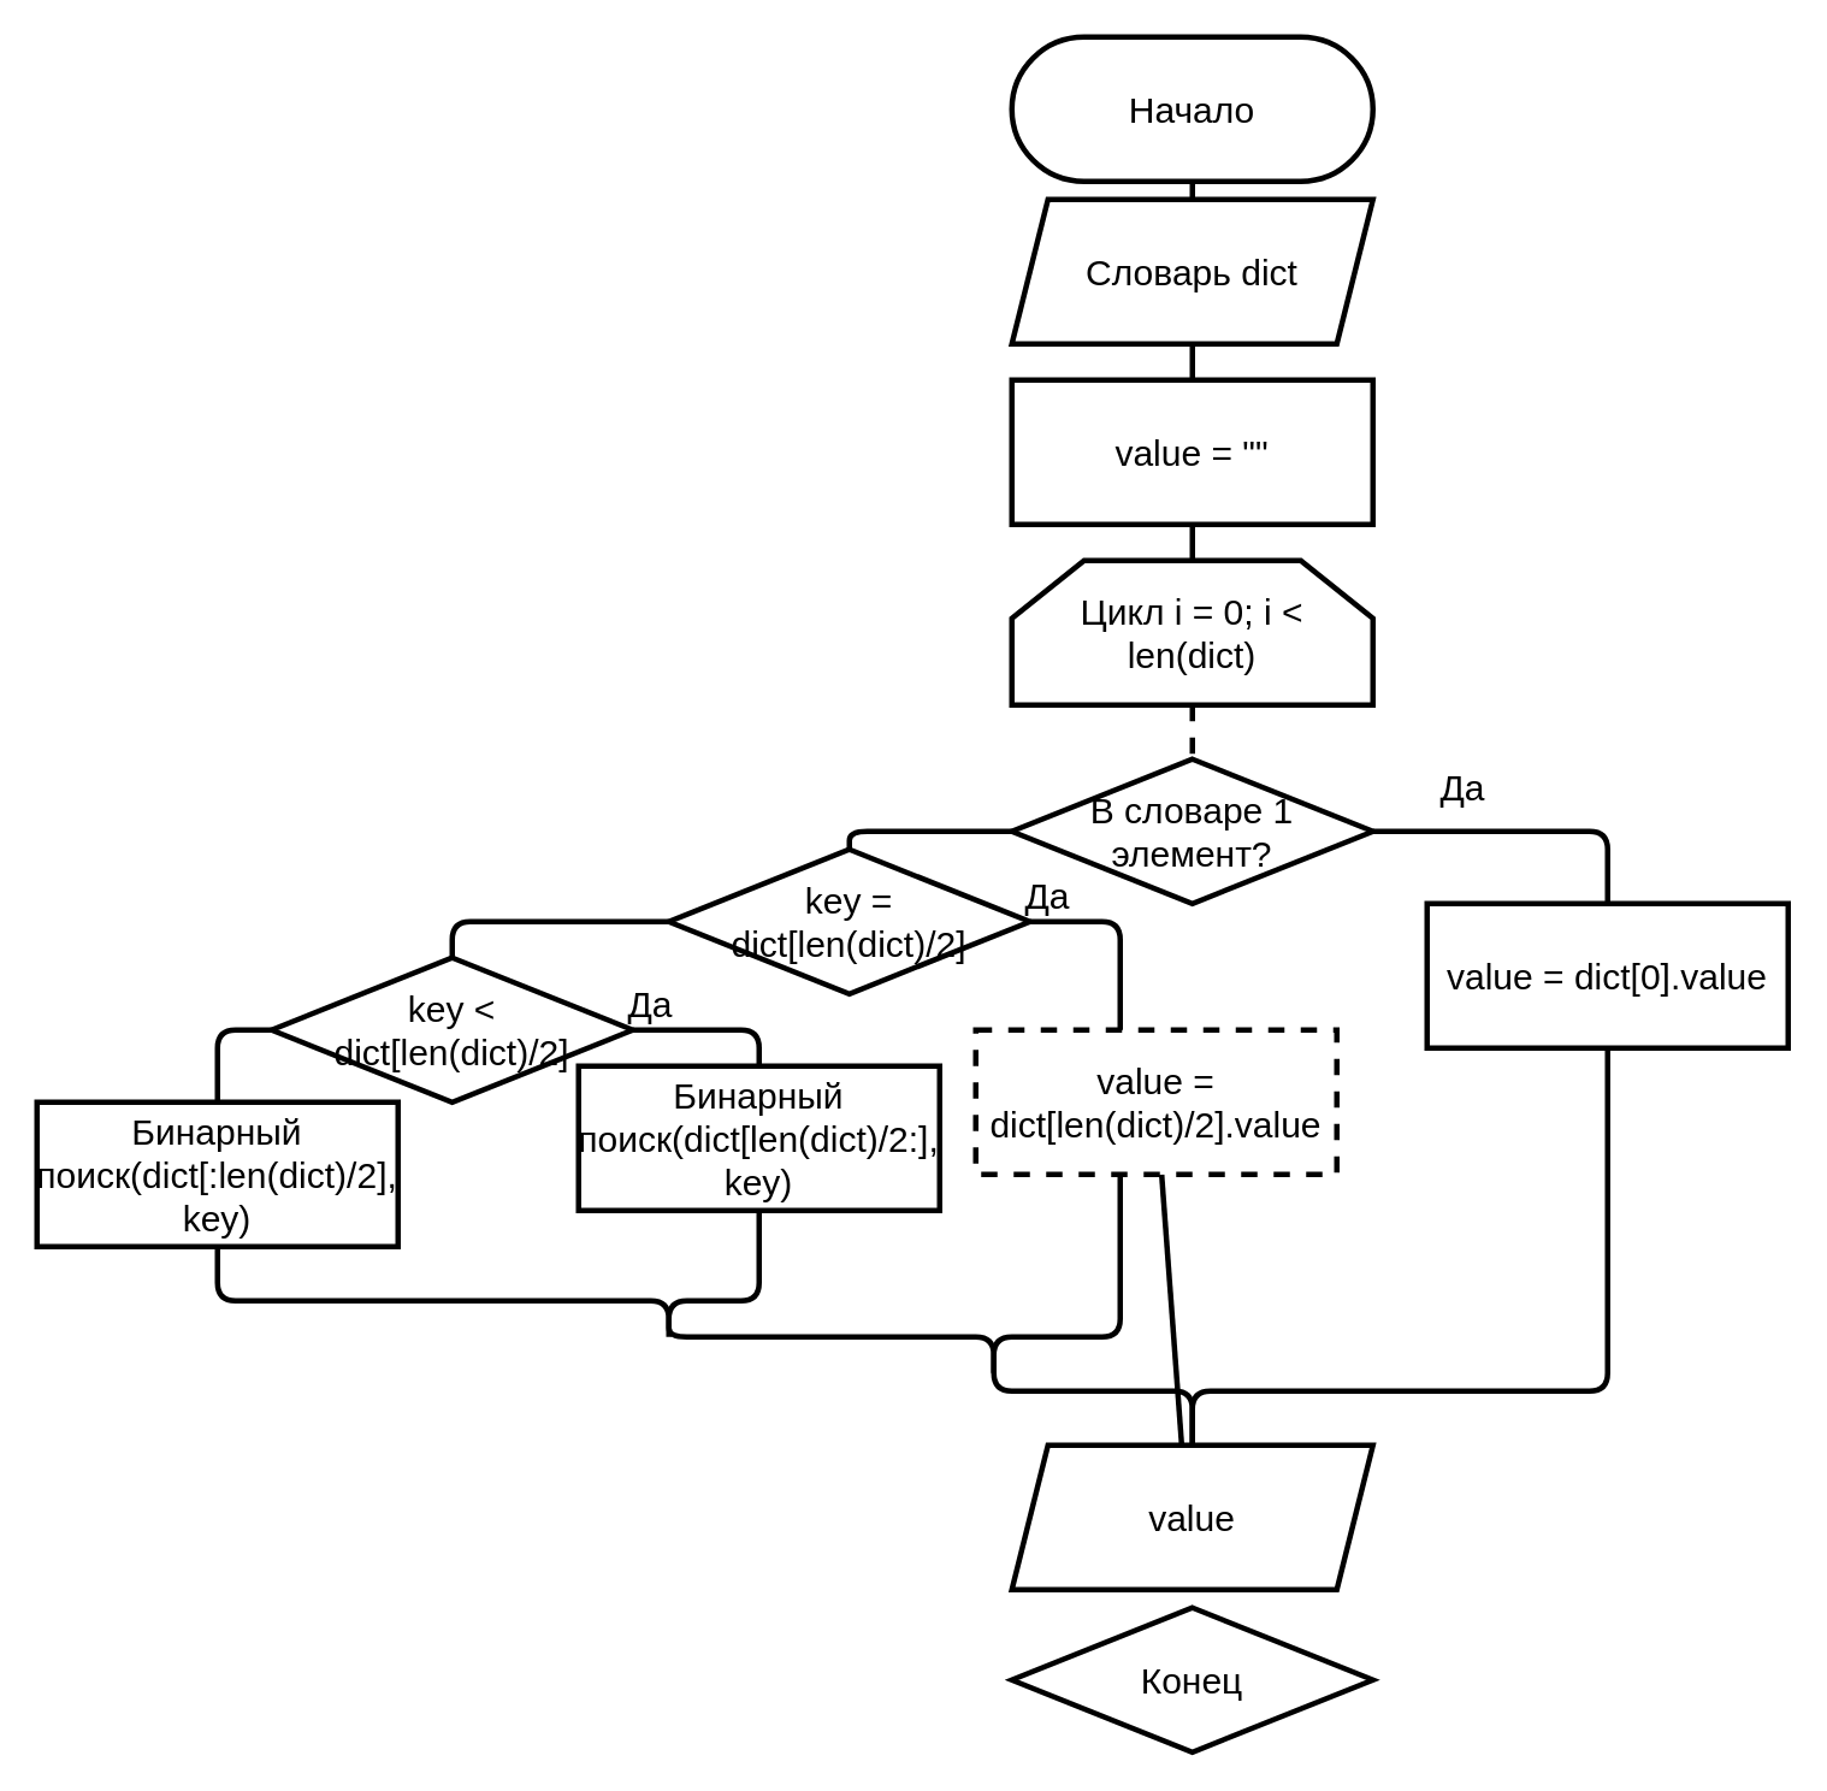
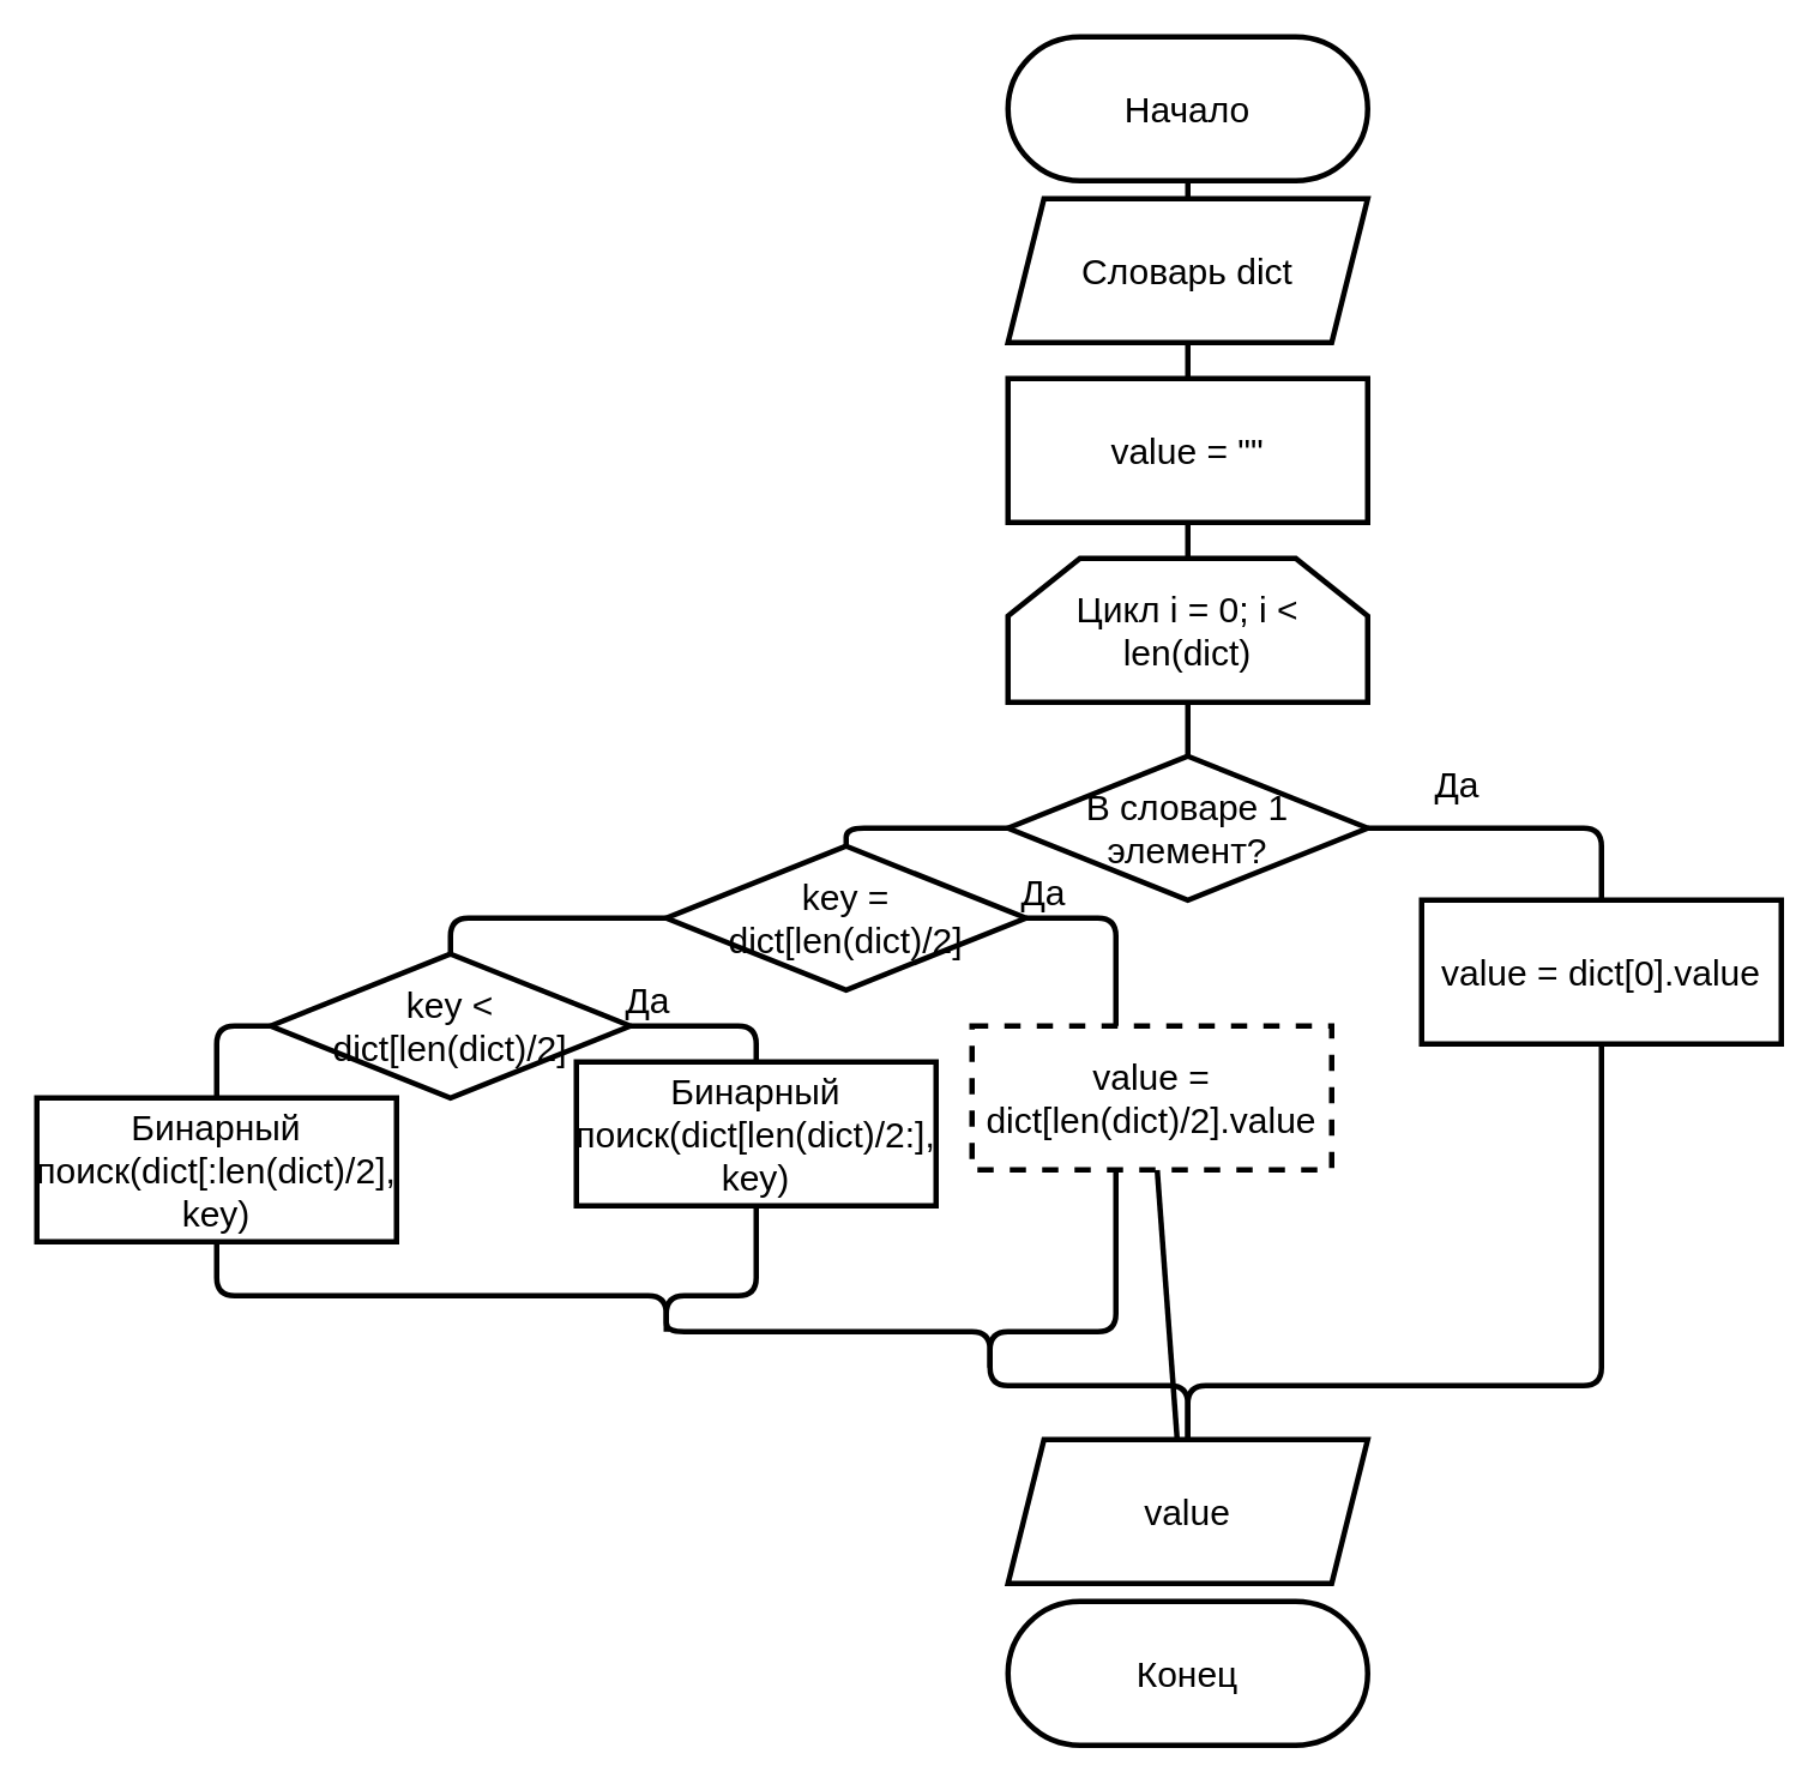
  <mxCell id="0" />
  <mxCell id="1" parent="0" />
  <mxCell id="2" style="edgeStyle=none;html=1;exitX=0.5;exitY=1;exitDx=0;exitDy=0;entryX=0.5;entryY=0;entryDx=0;entryDy=0;strokeWidth=3;endArrow=none;endFill=0;" edge="1" parent="1" source="3" target="5"><mxGeometry relative="1" as="geometry" /></mxCell>
  <mxCell id="3" value="&lt;font style=&quot;font-size: 20px&quot;&gt;Начало&lt;/font&gt;" style="rounded=1;whiteSpace=wrap;html=1;strokeWidth=3;arcSize=50;" vertex="1" parent="1"><mxGeometry x="560" y="20" width="200" height="80" as="geometry" /></mxCell>
  <mxCell id="4" style="edgeStyle=none;html=1;exitX=0.5;exitY=1;exitDx=0;exitDy=0;entryX=0.5;entryY=0;entryDx=0;entryDy=0;endArrow=none;endFill=0;strokeWidth=3;" edge="1" parent="1" source="5" target="7"><mxGeometry relative="1" as="geometry" /></mxCell>
  <mxCell id="5" value="&lt;span style=&quot;font-size: 20px&quot;&gt;Словарь dict&lt;/span&gt;" style="shape=parallelogram;perimeter=parallelogramPerimeter;whiteSpace=wrap;html=1;fixedSize=1;strokeWidth=3;" vertex="1" parent="1"><mxGeometry x="560" y="110" width="200" height="80" as="geometry" /></mxCell>
- <mxCell id="6" style="edgeStyle=none;html=1;exitX=0.5;exitY=1;exitDx=0;exitDy=0;entryX=0.5;entryY=0;entryDx=0;entryDy=0;endArrow=none;endFill=0;strokeWidth=3;dashed=1;" edge="1" parent="1" source="7" target="15"><mxGeometry relative="1" as="geometry"><mxPoint x="660" y="400" as="targetPoint" /></mxGeometry></mxCell>
+ <mxCell id="6" style="edgeStyle=none;html=1;exitX=0.5;exitY=1;exitDx=0;exitDy=0;entryX=0.5;entryY=0;entryDx=0;entryDy=0;endArrow=none;endFill=0;strokeWidth=3;" edge="1" parent="1" source="7" target="15"><mxGeometry relative="1" as="geometry"><mxPoint x="660" y="400" as="targetPoint" /></mxGeometry></mxCell>
  <mxCell id="7" value="&lt;font style=&quot;font-size: 20px&quot;&gt;Цикл i = 0; i &amp;lt; len(dict)&lt;br&gt;&lt;/font&gt;" style="shape=loopLimit;whiteSpace=wrap;html=1;strokeWidth=3;size=40;" vertex="1" parent="1"><mxGeometry x="560" y="310" width="200" height="80" as="geometry" /></mxCell>
- <mxCell id="8" value="&lt;font style=&quot;font-size: 20px&quot;&gt;Конец&lt;/font&gt;" style="rhombus;whiteSpace=wrap;html=1;strokeWidth=3;arcSize=50;" vertex="1" parent="1"><mxGeometry x="560" y="890" width="200" height="80" as="geometry" /></mxCell>
+ <mxCell id="8" value="&lt;font style=&quot;font-size: 20px&quot;&gt;Конец&lt;/font&gt;" style="rounded=1;whiteSpace=wrap;html=1;strokeWidth=3;arcSize=50;" vertex="1" parent="1"><mxGeometry x="560" y="890" width="200" height="80" as="geometry" /></mxCell>
  <mxCell id="9" style="edgeStyle=none;html=1;exitX=0.5;exitY=1;exitDx=0;exitDy=0;endArrow=none;endFill=0;strokeWidth=3;" edge="1" parent="1" source="10" target="28"><mxGeometry relative="1" as="geometry" /></mxCell>
  <mxCell id="10" value="&lt;span style=&quot;font-size: 20px&quot;&gt;value&lt;/span&gt;" style="shape=parallelogram;perimeter=parallelogramPerimeter;whiteSpace=wrap;html=1;fixedSize=1;strokeWidth=3;" vertex="1" parent="1"><mxGeometry x="560" y="800" width="200" height="80" as="geometry" /></mxCell>
  <mxCell id="11" style="edgeStyle=none;html=1;exitX=0.5;exitY=1;exitDx=0;exitDy=0;entryX=0.5;entryY=0;entryDx=0;entryDy=0;endArrow=none;endFill=0;strokeWidth=3;" edge="1" parent="1" source="12" target="10"><mxGeometry relative="1" as="geometry"><mxPoint x="660" y="700" as="targetPoint" /><Array as="points"><mxPoint x="890" y="770" /><mxPoint x="660" y="770" /></Array></mxGeometry></mxCell>
  <mxCell id="12" value="&lt;span style=&quot;font-size: 20px&quot;&gt;value = dict[0].value&lt;br&gt;&lt;/span&gt;" style="rounded=0;whiteSpace=wrap;html=1;strokeWidth=3;" vertex="1" parent="1"><mxGeometry x="790" y="500" width="200" height="80" as="geometry" /></mxCell>
  <mxCell id="13" style="edgeStyle=none;html=1;exitX=1;exitY=0.5;exitDx=0;exitDy=0;entryX=0.5;entryY=0;entryDx=0;entryDy=0;strokeWidth=3;endArrow=none;endFill=0;" edge="1" parent="1" source="15" target="12"><mxGeometry relative="1" as="geometry"><Array as="points"><mxPoint x="890" y="460" /></Array></mxGeometry></mxCell>
  <mxCell id="14" style="edgeStyle=none;html=1;exitX=0;exitY=0.5;exitDx=0;exitDy=0;entryX=0.5;entryY=0;entryDx=0;entryDy=0;fontSize=20;endArrow=none;endFill=0;strokeWidth=3;" edge="1" parent="1" source="15" target="20"><mxGeometry relative="1" as="geometry"><Array as="points"><mxPoint x="470" y="460" /></Array></mxGeometry></mxCell>
  <mxCell id="15" value="&lt;font style=&quot;font-size: 20px&quot;&gt;В словаре 1 элемент?&lt;/font&gt;" style="rhombus;whiteSpace=wrap;html=1;strokeWidth=3;" vertex="1" parent="1"><mxGeometry x="560" y="420" width="200" height="80" as="geometry" /></mxCell>
  <mxCell id="16" value="&lt;span style=&quot;font-size: 20px&quot;&gt;value = &quot;&quot;&lt;br&gt;&lt;/span&gt;" style="rounded=0;whiteSpace=wrap;html=1;strokeWidth=3;" vertex="1" parent="1"><mxGeometry x="560" y="210" width="200" height="80" as="geometry" /></mxCell>
  <mxCell id="17" value="&lt;span style=&quot;font-size: 20px&quot;&gt;Да&lt;/span&gt;" style="text;html=1;strokeColor=none;fillColor=none;align=center;verticalAlign=middle;whiteSpace=wrap;rounded=0;" vertex="1" parent="1"><mxGeometry x="780" y="420" width="60" height="30" as="geometry" /></mxCell>
  <mxCell id="18" style="edgeStyle=none;html=1;exitX=0;exitY=0.5;exitDx=0;exitDy=0;entryX=0.5;entryY=0;entryDx=0;entryDy=0;fontSize=20;endArrow=none;endFill=0;strokeWidth=3;" edge="1" parent="1" source="20" target="23"><mxGeometry relative="1" as="geometry"><mxPoint x="270" y="510" as="sourcePoint" /><Array as="points"><mxPoint x="250" y="510" /></Array></mxGeometry></mxCell>
  <mxCell id="19" style="edgeStyle=none;html=1;exitX=1;exitY=0.5;exitDx=0;exitDy=0;fontSize=20;endArrow=none;endFill=0;strokeWidth=3;entryX=0.5;entryY=0;entryDx=0;entryDy=0;" edge="1" parent="1" source="20" target="10"><mxGeometry relative="1" as="geometry"><mxPoint x="630" y="720" as="targetPoint" /><Array as="points"><mxPoint x="620" y="510" /><mxPoint x="620" y="740" /><mxPoint x="550" y="740" /><mxPoint x="550" y="770" /><mxPoint x="660" y="770" /></Array></mxGeometry></mxCell>
  <mxCell id="20" value="&lt;span style=&quot;font-size: 20px&quot;&gt;key = &lt;br&gt;dict[len(dict)/2]&lt;/span&gt;" style="rhombus;whiteSpace=wrap;html=1;strokeWidth=3;" vertex="1" parent="1"><mxGeometry x="370" y="470" width="200" height="80" as="geometry" /></mxCell>
  <mxCell id="21" style="edgeStyle=none;html=1;exitX=0;exitY=0.5;exitDx=0;exitDy=0;entryX=0.5;entryY=0;entryDx=0;entryDy=0;fontSize=20;endArrow=none;endFill=0;strokeWidth=3;" edge="1" parent="1" source="23" target="25"><mxGeometry relative="1" as="geometry"><Array as="points"><mxPoint x="120" y="570" /></Array></mxGeometry></mxCell>
  <mxCell id="22" style="edgeStyle=none;html=1;exitX=1;exitY=0.5;exitDx=0;exitDy=0;entryX=0.5;entryY=0;entryDx=0;entryDy=0;fontSize=20;endArrow=none;endFill=0;strokeWidth=3;" edge="1" parent="1" source="23" target="27"><mxGeometry relative="1" as="geometry"><Array as="points"><mxPoint x="420" y="570" /></Array></mxGeometry></mxCell>
  <mxCell id="23" value="&lt;span style=&quot;font-size: 20px&quot;&gt;key &amp;lt;&lt;br&gt;dict[len(dict)/2]&lt;/span&gt;" style="rhombus;whiteSpace=wrap;html=1;strokeWidth=3;" vertex="1" parent="1"><mxGeometry x="150" y="530" width="200" height="80" as="geometry" /></mxCell>
  <mxCell id="24" style="edgeStyle=none;html=1;exitX=0.5;exitY=1;exitDx=0;exitDy=0;fontSize=20;endArrow=none;endFill=0;strokeWidth=3;" edge="1" parent="1" source="25"><mxGeometry relative="1" as="geometry"><mxPoint x="370" y="740" as="targetPoint" /><Array as="points"><mxPoint x="120" y="720" /><mxPoint x="370" y="720" /></Array></mxGeometry></mxCell>
  <mxCell id="25" value="&lt;span style=&quot;font-size: 20px&quot;&gt;Бинарный поиск(dict[:&lt;/span&gt;&lt;span style=&quot;font-size: 20px&quot;&gt;len(dict)/2], key&lt;/span&gt;&lt;span style=&quot;font-size: 20px&quot;&gt;)&lt;br&gt;&lt;/span&gt;" style="rounded=0;whiteSpace=wrap;html=1;strokeWidth=3;" vertex="1" parent="1"><mxGeometry x="20" y="610" width="200" height="80" as="geometry" /></mxCell>
  <mxCell id="26" style="edgeStyle=none;html=1;exitX=0.5;exitY=1;exitDx=0;exitDy=0;fontSize=20;endArrow=none;endFill=0;strokeWidth=3;" edge="1" parent="1" source="27"><mxGeometry relative="1" as="geometry"><mxPoint x="550" y="760" as="targetPoint" /><Array as="points"><mxPoint x="420" y="720" /><mxPoint x="370" y="720" /><mxPoint x="370" y="740" /><mxPoint x="550" y="740" /></Array></mxGeometry></mxCell>
  <mxCell id="27" value="&lt;span style=&quot;font-size: 20px&quot;&gt;Бинарный поиск(dict[&lt;/span&gt;&lt;span style=&quot;font-size: 20px&quot;&gt;len(dict)/2:], key&lt;/span&gt;&lt;span style=&quot;font-size: 20px&quot;&gt;)&lt;br&gt;&lt;/span&gt;" style="rounded=0;whiteSpace=wrap;html=1;strokeWidth=3;" vertex="1" parent="1"><mxGeometry x="320" y="590" width="200" height="80" as="geometry" /></mxCell>
  <mxCell id="28" value="&lt;span style=&quot;font-size: 20px&quot;&gt;value = dict[len(dict)/2].value&lt;br&gt;&lt;/span&gt;" style="rounded=0;whiteSpace=wrap;html=1;strokeWidth=3;dashed=1;" vertex="1" parent="1"><mxGeometry x="540" y="570" width="200" height="80" as="geometry" /></mxCell>
  <mxCell id="29" value="&lt;span style=&quot;font-size: 20px&quot;&gt;Да&lt;/span&gt;" style="text;html=1;strokeColor=none;fillColor=none;align=center;verticalAlign=middle;whiteSpace=wrap;rounded=0;" vertex="1" parent="1"><mxGeometry x="550" y="480" width="60" height="30" as="geometry" /></mxCell>
  <mxCell id="30" value="&lt;span style=&quot;font-size: 20px&quot;&gt;Да&lt;/span&gt;" style="text;html=1;strokeColor=none;fillColor=none;align=center;verticalAlign=middle;whiteSpace=wrap;rounded=0;" vertex="1" parent="1"><mxGeometry x="330" y="540" width="60" height="30" as="geometry" /></mxCell>
